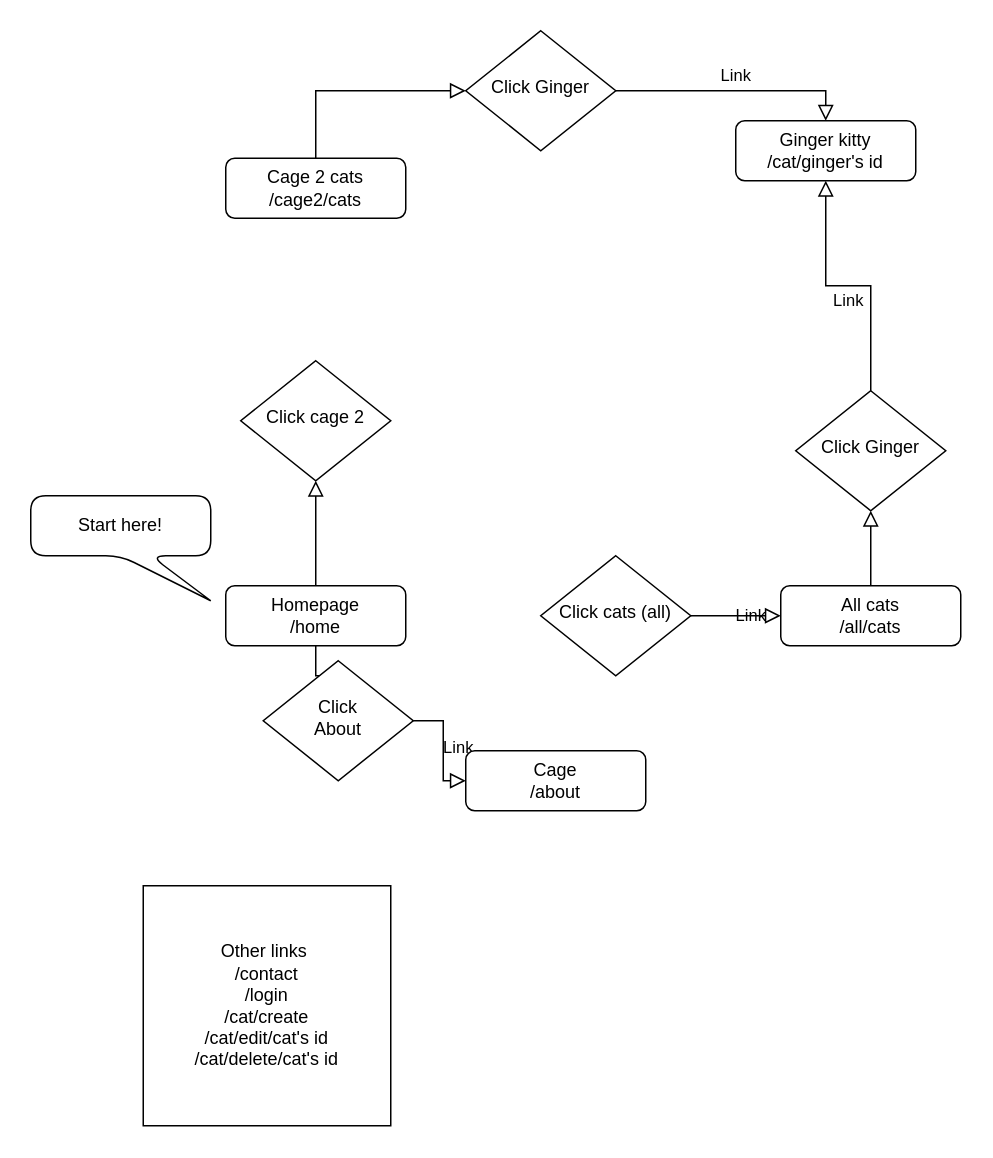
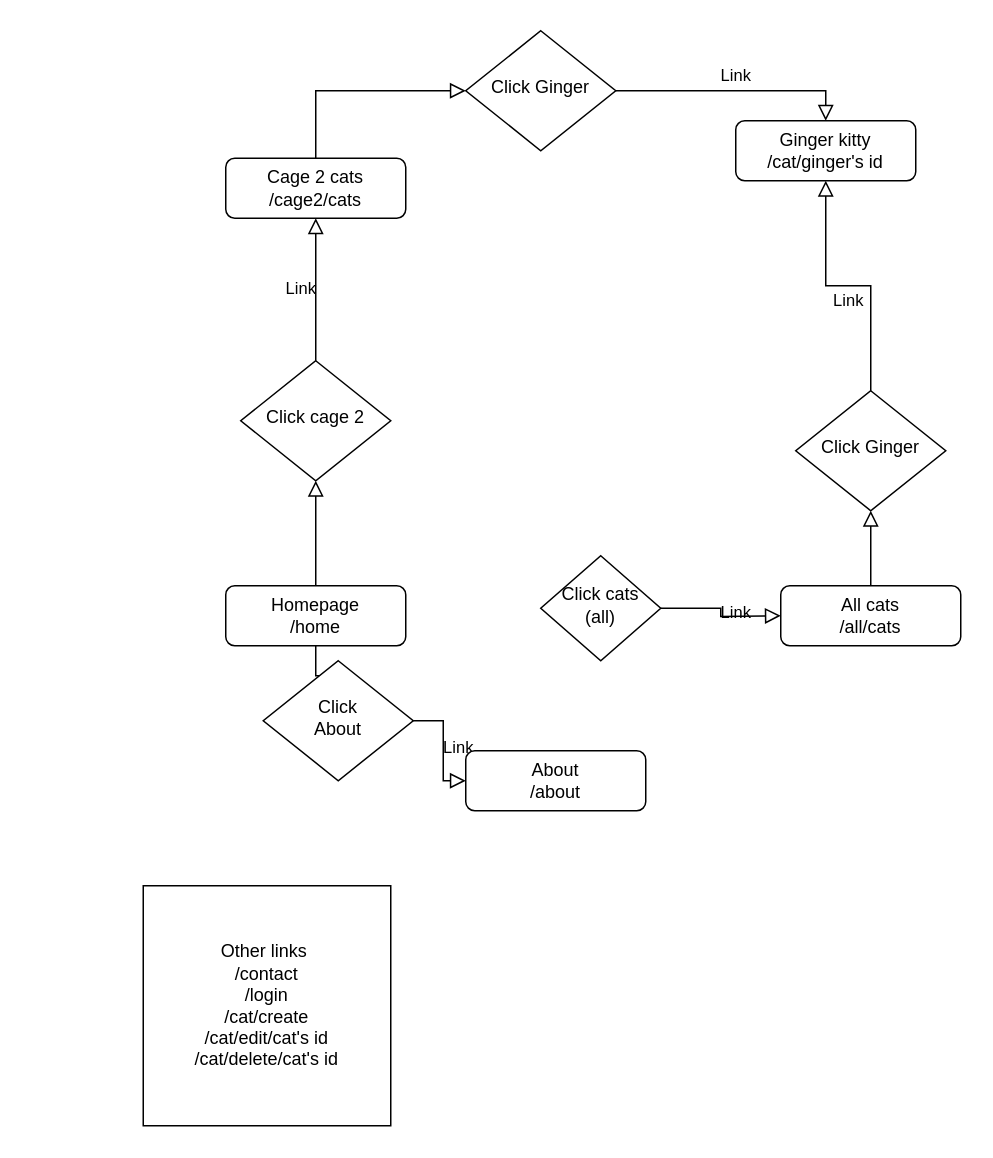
  <mxCell id="0" />
  <mxCell id="1" parent="0" />
  <mxCell id="2" value="" style="rounded=0;html=1;jettySize=auto;orthogonalLoop=1;fontSize=11;endArrow=block;endFill=0;endSize=8;strokeWidth=1;shadow=0;labelBackgroundColor=none;edgeStyle=orthogonalEdgeStyle;" edge="1" parent="1" source="3" target="5"><mxGeometry relative="1" as="geometry" /></mxCell>
  <mxCell id="3" value="Homepage&lt;br&gt;/home" style="rounded=1;whiteSpace=wrap;html=1;fontSize=12;glass=0;strokeWidth=1;shadow=0;" vertex="1" parent="1"><mxGeometry x="150" y="390" width="120" height="40" as="geometry" /></mxCell>
  <mxCell id="4" value="Link" style="edgeStyle=orthogonalEdgeStyle;rounded=0;html=1;jettySize=auto;orthogonalLoop=1;fontSize=11;endArrow=block;endFill=0;endSize=8;strokeWidth=1;shadow=0;labelBackgroundColor=none;" edge="1" parent="1" source="5" target="6"><mxGeometry y="10" relative="1" as="geometry"><mxPoint as="offset" /></mxGeometry></mxCell>
  <mxCell id="5" value="Click&lt;br&gt;About" style="rhombus;whiteSpace=wrap;html=1;shadow=0;fontFamily=Helvetica;fontSize=12;align=center;strokeWidth=1;spacing=6;spacingTop=-4;" vertex="1" parent="1"><mxGeometry x="175" y="440" width="100" height="80" as="geometry" /></mxCell>
- <mxCell id="6" value="Cage&lt;br&gt;/about" style="rounded=1;whiteSpace=wrap;html=1;fontSize=12;glass=0;strokeWidth=1;shadow=0;" vertex="1" parent="1"><mxGeometry x="310" y="500" width="120" height="40" as="geometry" /></mxCell>
+ <mxCell id="6" value="About&lt;br&gt;/about" style="rounded=1;whiteSpace=wrap;html=1;fontSize=12;glass=0;strokeWidth=1;shadow=0;" vertex="1" parent="1"><mxGeometry x="310" y="500" width="120" height="40" as="geometry" /></mxCell>
  <mxCell id="7" value="" style="rounded=0;html=1;jettySize=auto;orthogonalLoop=1;fontSize=11;endArrow=block;endFill=0;endSize=8;strokeWidth=1;shadow=0;labelBackgroundColor=none;edgeStyle=orthogonalEdgeStyle;exitX=0.5;exitY=0;exitDx=0;exitDy=0;entryX=0.5;entryY=1;entryDx=0;entryDy=0;" edge="1" parent="1" source="3" target="12"><mxGeometry x="0.333" y="20" relative="1" as="geometry"><mxPoint as="offset" /><mxPoint x="210" y="680" as="sourcePoint" /><mxPoint x="210" y="340" as="targetPoint" /></mxGeometry></mxCell>
  <mxCell id="8" value="Link" style="edgeStyle=orthogonalEdgeStyle;rounded=0;html=1;jettySize=auto;orthogonalLoop=1;fontSize=11;endArrow=block;endFill=0;endSize=8;strokeWidth=1;shadow=0;labelBackgroundColor=none;exitX=1;exitY=0.5;exitDx=0;exitDy=0;" edge="1" parent="1" source="11"><mxGeometry y="10" relative="1" as="geometry"><mxPoint as="offset" /><mxPoint x="260" y="640" as="sourcePoint" /><mxPoint x="520" y="410" as="targetPoint" /></mxGeometry></mxCell>
  <mxCell id="9" value="Cage 2 cats&lt;br&gt;/cage2/cats" style="rounded=1;whiteSpace=wrap;html=1;fontSize=12;glass=0;strokeWidth=1;shadow=0;" vertex="1" parent="1"><mxGeometry x="150" y="105" width="120" height="40" as="geometry" /></mxCell>
  <mxCell id="10" value="All cats&lt;br&gt;/all/cats" style="rounded=1;whiteSpace=wrap;html=1;fontSize=12;glass=0;strokeWidth=1;shadow=0;" vertex="1" parent="1"><mxGeometry x="520" y="390" width="120" height="40" as="geometry" /></mxCell>
- <mxCell id="11" value="Click cats (all)" style="rhombus;whiteSpace=wrap;html=1;shadow=0;fontFamily=Helvetica;fontSize=12;align=center;strokeWidth=1;spacing=6;spacingTop=-4;" vertex="1" parent="1"><mxGeometry x="360" y="370" width="100" height="80" as="geometry" /></mxCell>
+ <mxCell id="11" value="Click cats (all)" style="rhombus;whiteSpace=wrap;html=1;shadow=0;fontFamily=Helvetica;fontSize=12;align=center;strokeWidth=1;spacing=6;spacingTop=-4;" vertex="1" parent="1"><mxGeometry x="360" y="370" width="80" height="70" as="geometry" /></mxCell>
  <mxCell id="12" value="Click cage 2" style="rhombus;whiteSpace=wrap;html=1;shadow=0;fontFamily=Helvetica;fontSize=12;align=center;strokeWidth=1;spacing=6;spacingTop=-4;" vertex="1" parent="1"><mxGeometry x="160" y="240" width="100" height="80" as="geometry" /></mxCell>
+ <mxCell id="13" value="Link" style="edgeStyle=orthogonalEdgeStyle;rounded=0;html=1;jettySize=auto;orthogonalLoop=1;fontSize=11;endArrow=block;endFill=0;endSize=8;strokeWidth=1;shadow=0;labelBackgroundColor=none;exitX=0.5;exitY=0;exitDx=0;exitDy=0;entryX=0.5;entryY=1;entryDx=0;entryDy=0;" edge="1" parent="1" source="12" target="9"><mxGeometry y="10" relative="1" as="geometry"><mxPoint as="offset" /><mxPoint x="470" y="420" as="sourcePoint" /><mxPoint x="530" y="420" as="targetPoint" /></mxGeometry></mxCell>
  <mxCell id="14" value="Click Ginger" style="rhombus;whiteSpace=wrap;html=1;shadow=0;fontFamily=Helvetica;fontSize=12;align=center;strokeWidth=1;spacing=6;spacingTop=-4;" vertex="1" parent="1"><mxGeometry x="310" y="20" width="100" height="80" as="geometry" /></mxCell>
  <mxCell id="15" value="" style="rounded=0;html=1;jettySize=auto;orthogonalLoop=1;fontSize=11;endArrow=block;endFill=0;endSize=8;strokeWidth=1;shadow=0;labelBackgroundColor=none;edgeStyle=orthogonalEdgeStyle;exitX=0.5;exitY=0;exitDx=0;exitDy=0;entryX=0;entryY=0.5;entryDx=0;entryDy=0;" edge="1" parent="1" source="9" target="14"><mxGeometry x="0.333" y="20" relative="1" as="geometry"><mxPoint as="offset" /><mxPoint x="220" y="400" as="sourcePoint" /><mxPoint x="220" y="330" as="targetPoint" /></mxGeometry></mxCell>
  <mxCell id="16" value="Ginger kitty&lt;br&gt;/cat/ginger's id" style="rounded=1;whiteSpace=wrap;html=1;fontSize=12;glass=0;strokeWidth=1;shadow=0;" vertex="1" parent="1"><mxGeometry x="490" y="80" width="120" height="40" as="geometry" /></mxCell>
  <mxCell id="17" value="Link" style="edgeStyle=orthogonalEdgeStyle;rounded=0;html=1;jettySize=auto;orthogonalLoop=1;fontSize=11;endArrow=block;endFill=0;endSize=8;strokeWidth=1;shadow=0;labelBackgroundColor=none;exitX=1;exitY=0.5;exitDx=0;exitDy=0;entryX=0.5;entryY=0;entryDx=0;entryDy=0;" edge="1" parent="1" source="14" target="16"><mxGeometry y="10" relative="1" as="geometry"><mxPoint as="offset" /><mxPoint x="220" y="250" as="sourcePoint" /><mxPoint x="220" y="200" as="targetPoint" /></mxGeometry></mxCell>
  <mxCell id="18" value="Click Ginger" style="rhombus;whiteSpace=wrap;html=1;shadow=0;fontFamily=Helvetica;fontSize=12;align=center;strokeWidth=1;spacing=6;spacingTop=-4;" vertex="1" parent="1"><mxGeometry x="530" y="260" width="100" height="80" as="geometry" /></mxCell>
  <mxCell id="19" value="" style="rounded=0;html=1;jettySize=auto;orthogonalLoop=1;fontSize=11;endArrow=block;endFill=0;endSize=8;strokeWidth=1;shadow=0;labelBackgroundColor=none;edgeStyle=orthogonalEdgeStyle;exitX=0.5;exitY=0;exitDx=0;exitDy=0;entryX=0.5;entryY=1;entryDx=0;entryDy=0;" edge="1" parent="1" source="10" target="18"><mxGeometry y="20" relative="1" as="geometry"><mxPoint as="offset" /><mxPoint x="280" y="420" as="sourcePoint" /><mxPoint x="370" y="420" as="targetPoint" /></mxGeometry></mxCell>
  <mxCell id="20" value="Link" style="edgeStyle=orthogonalEdgeStyle;rounded=0;html=1;jettySize=auto;orthogonalLoop=1;fontSize=11;endArrow=block;endFill=0;endSize=8;strokeWidth=1;shadow=0;labelBackgroundColor=none;exitX=0.5;exitY=0;exitDx=0;exitDy=0;entryX=0.5;entryY=1;entryDx=0;entryDy=0;" edge="1" parent="1" source="18" target="16"><mxGeometry y="10" relative="1" as="geometry"><mxPoint as="offset" /><mxPoint x="420" y="70" as="sourcePoint" /><mxPoint x="560" y="90" as="targetPoint" /></mxGeometry></mxCell>
- <mxCell id="21" value="Start here!" style="shape=callout;rounded=1;whiteSpace=wrap;html=1;perimeter=calloutPerimeter;position2=1;" vertex="1" parent="1"><mxGeometry x="20" y="330" width="120" height="70" as="geometry" /></mxCell>
  <mxCell id="22" value="Other links&amp;nbsp;&lt;br&gt;/contact&lt;br&gt;/login&lt;br&gt;/cat/create&lt;br&gt;/cat/edit/cat's id&lt;br&gt;/cat/delete/cat's id" style="whiteSpace=wrap;html=1;" vertex="1" parent="1"><mxGeometry x="95" y="590" width="165" height="160" as="geometry" /></mxCell>
